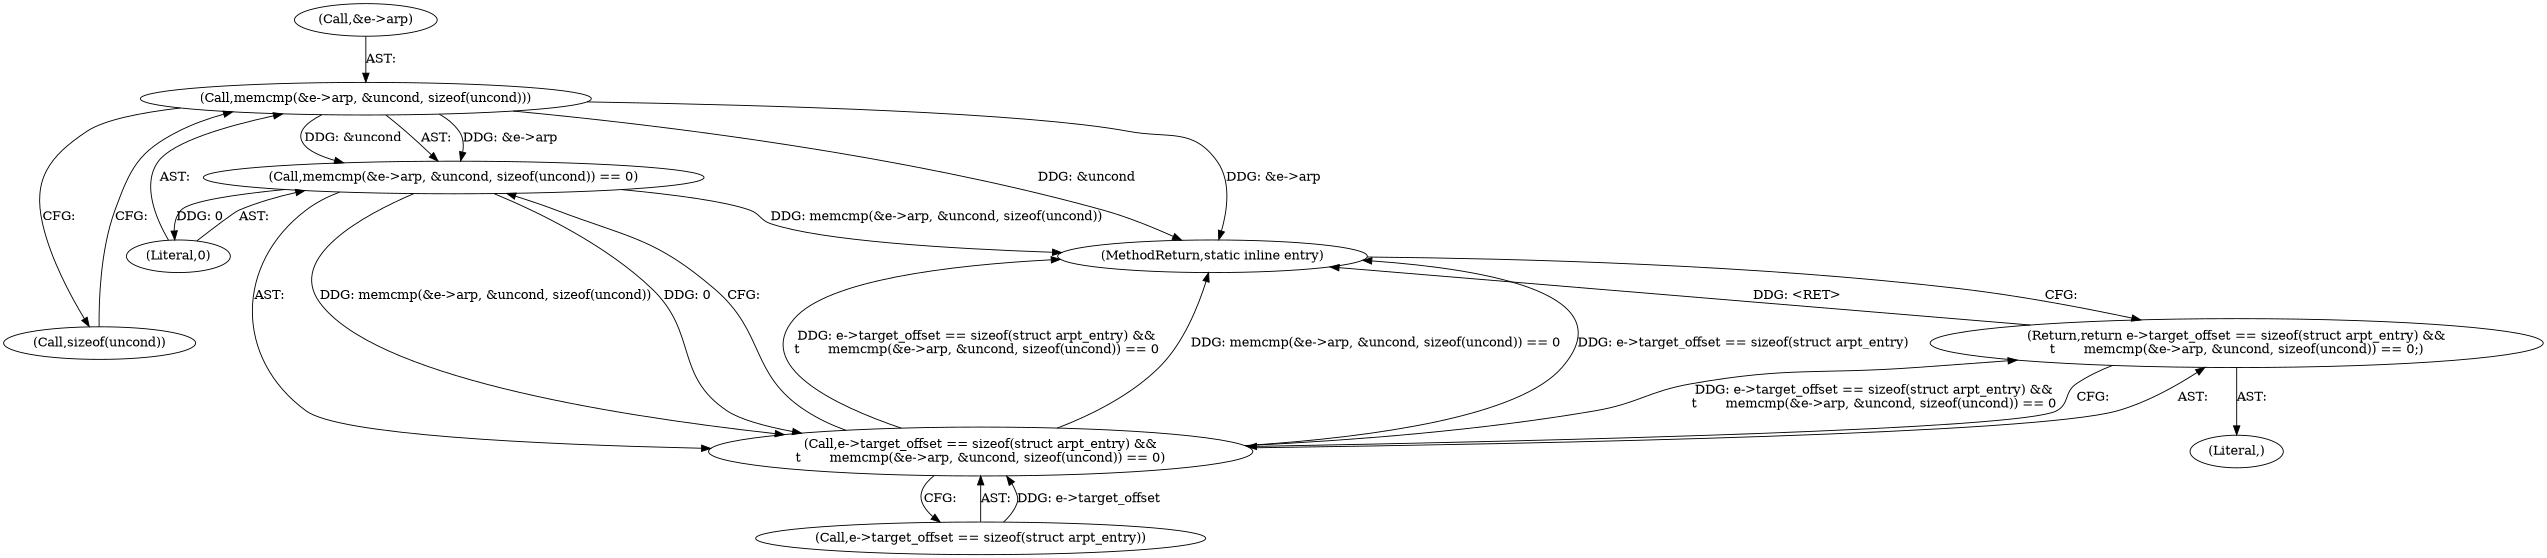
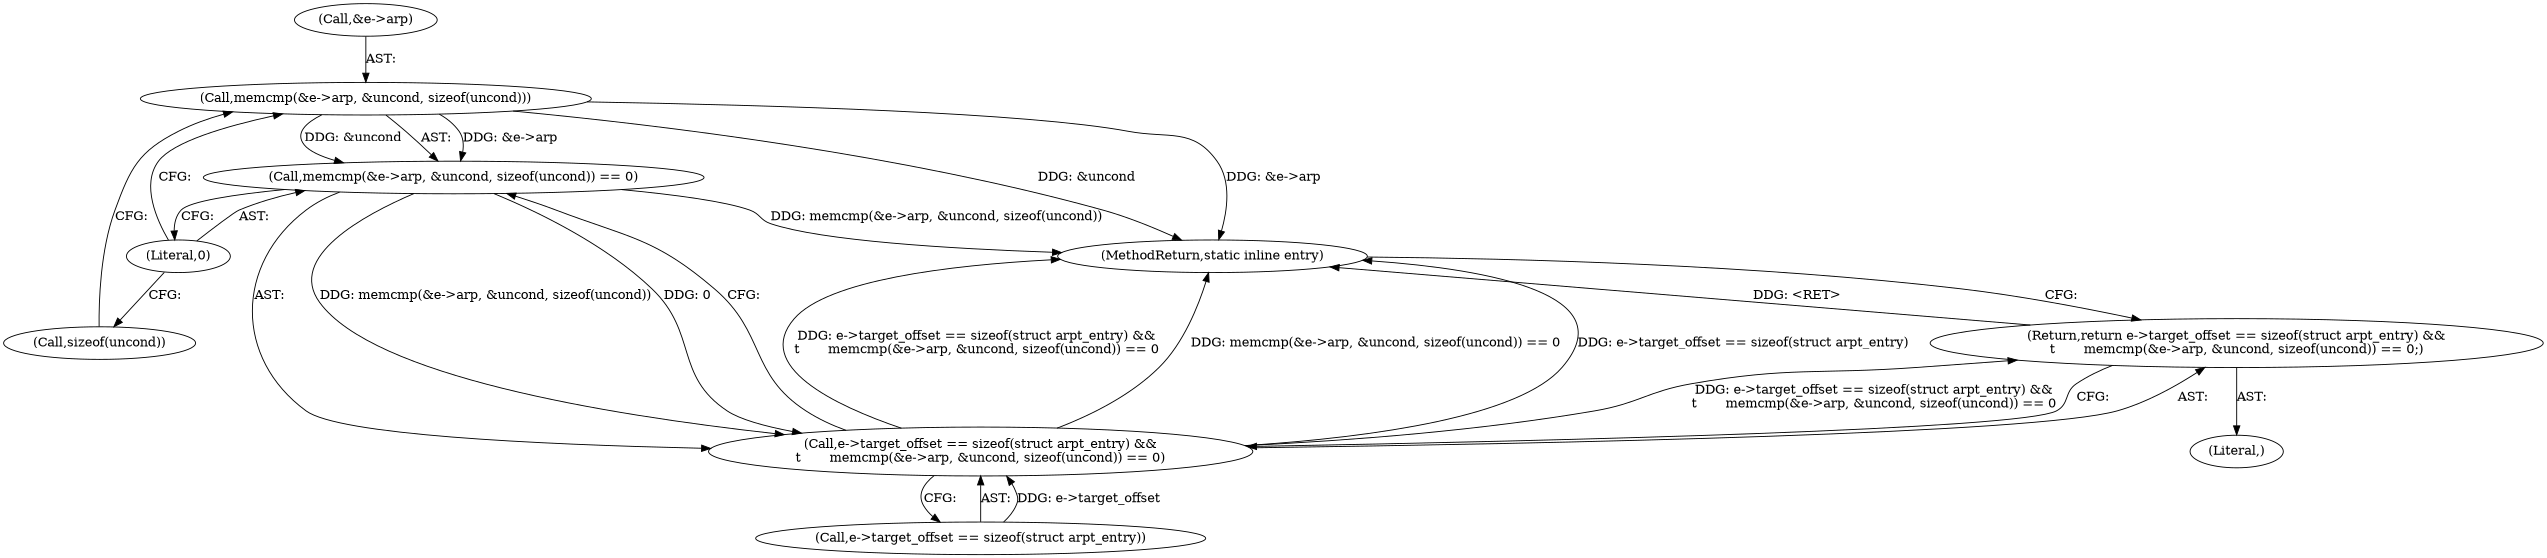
  digraph {
    n1 [label="(Call,memcmp(&e->arp, &uncond, sizeof(uncond)))"]
    n2 [label="(Call,memcmp(&e->arp, &uncond, sizeof(uncond)) == 0)"]
    n3 [label="(Call,sizeof(uncond))"]
    n4 [label="(MethodReturn,static inline entry)"]
    n5 [label="(Call,e->target_offset == sizeof(struct arpt_entry) &&\n\t       memcmp(&e->arp, &uncond, sizeof(uncond)) == 0)"]
    n6 [label="(Literal,0)"]
    n7 [label="(Return,return e->target_offset == sizeof(struct arpt_entry) &&\n\t       memcmp(&e->arp, &uncond, sizeof(uncond)) == 0;)"]
    n8 [label="(Call,e->target_offset == sizeof(struct arpt_entry))"]
    n9 [label="(Literal,)"]
    n10 [label="(Call,&e->arp)"]
    n1 -> n2 [label="AST: "]
    n1 -> n2 [label="DDG: &e->arp"]
    n1 -> n2 [label="DDG: &uncond"]
-   n1 -> n3 [label="CFG: "]
+   n6 -> n3 [label="CFG: "]
    n1 -> n4 [label="DDG: &e->arp"]
    n1 -> n4 [label="DDG: &uncond"]
    n2 -> n4 [label="DDG: memcmp(&e->arp, &uncond, sizeof(uncond))"]
    n2 -> n5 [label="AST: "]
    n2 -> n5 [label="DDG: memcmp(&e->arp, &uncond, sizeof(uncond))"]
    n2 -> n5 [label="DDG: 0"]
-   n2 -> n6 [label="DDG: 0"]
+   n2 -> n6 [label="CFG: "]
    n3 -> n1 [label="CFG: "]
    n4 -> n7 [label="CFG: "]
    n5 -> n2 [label="CFG: "]
    n5 -> n4 [label="DDG: e->target_offset == sizeof(struct arpt_entry) &&\n\t       memcmp(&e->arp, &uncond, sizeof(uncond)) == 0"]
    n5 -> n4 [label="DDG: memcmp(&e->arp, &uncond, sizeof(uncond)) == 0"]
    n5 -> n4 [label="DDG: e->target_offset == sizeof(struct arpt_entry)"]
    n5 -> n7 [label="AST: "]
    n5 -> n7 [label="DDG: e->target_offset == sizeof(struct arpt_entry) &&\n\t       memcmp(&e->arp, &uncond, sizeof(uncond)) == 0"]
    n5 -> n8 [label="CFG: "]
-   n6 -> n1 [label="AST: "]
+   n6 -> n1 [label="CFG: "]
    n6 -> n2 [label="AST: "]
    n7 -> n4 [label="DDG: <RET>"]
    n7 -> n5 [label="CFG: "]
    n7 -> n9 [label="AST: "]
    n8 -> n5 [label="AST: "]
    n8 -> n5 [label="DDG: e->target_offset"]
    n10 -> n1 [label="AST: "]
  }
